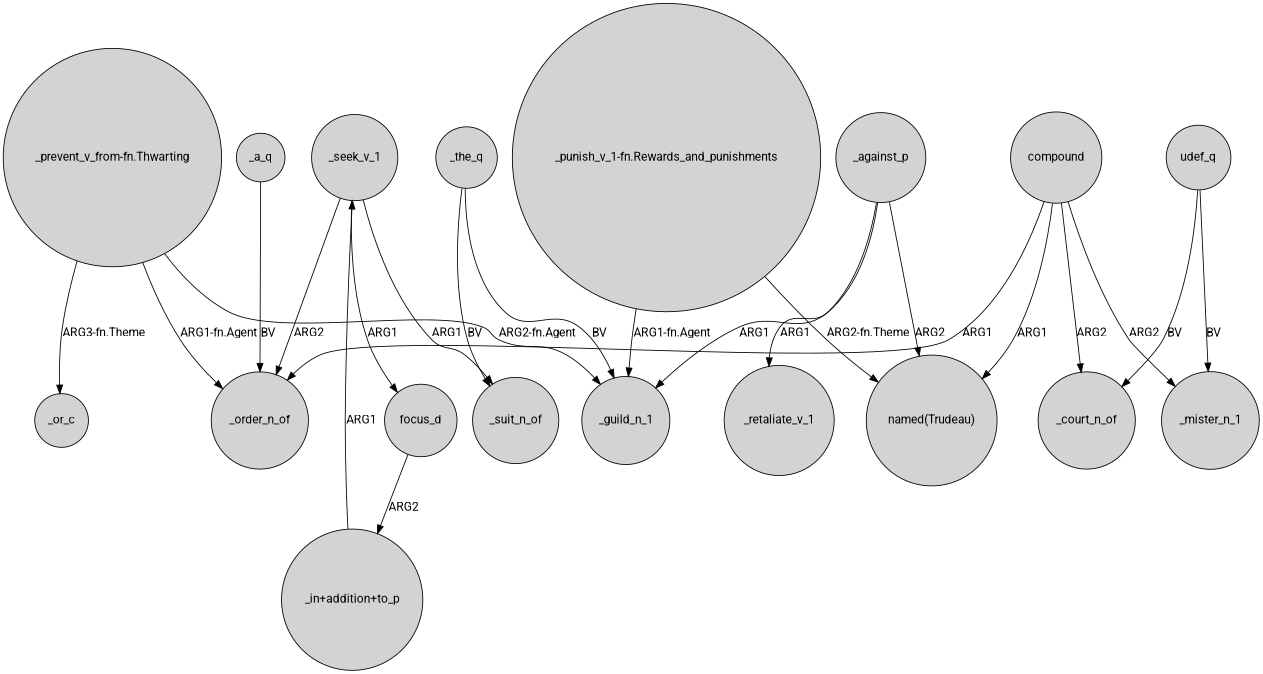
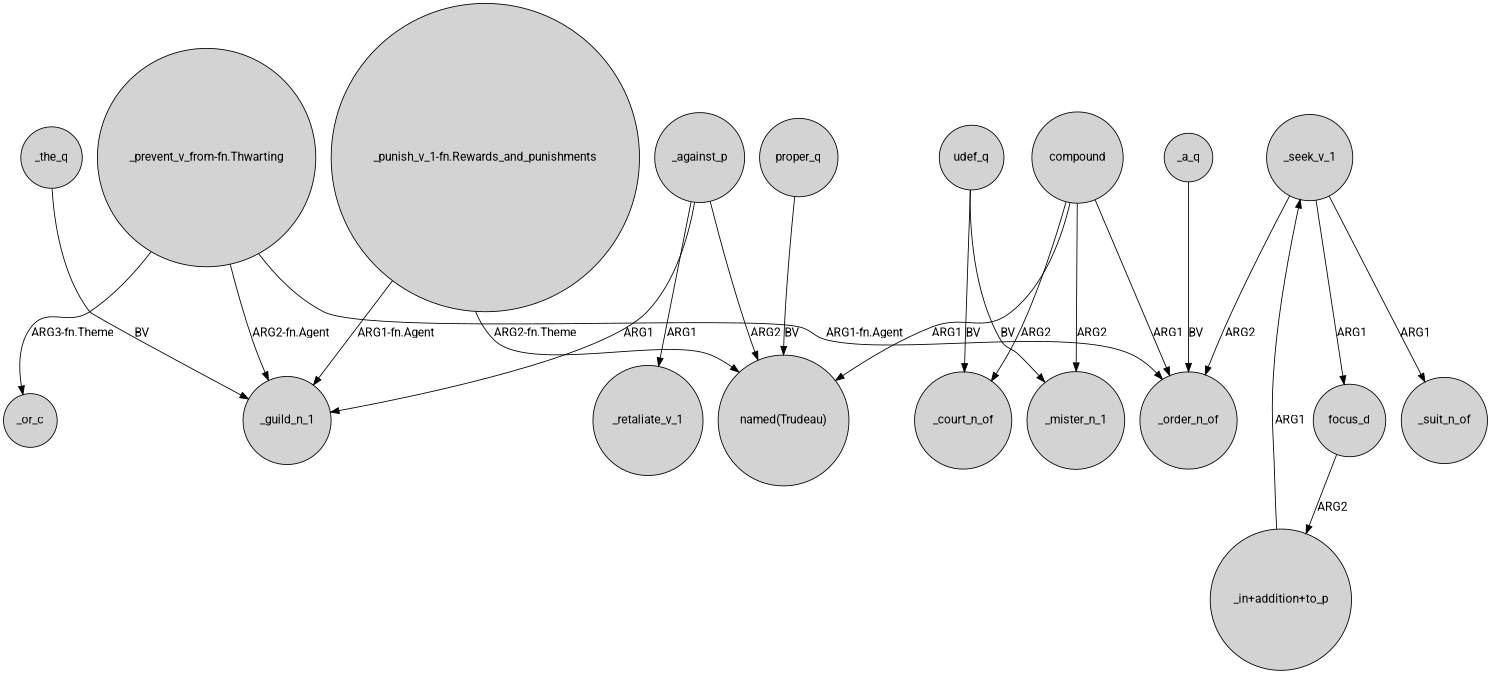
  digraph {
    fontname=Roboto
    node [fontname=Roboto shape=circle style=filled]
    edge [fontname=Roboto]
    _a_q
    _order_n_of
    "_prevent_v_from-fn.Thwarting"
    _or_c
    _guild_n_1
    compound
    _mister_n_1
    _court_n_of
    "named(Trudeau)"
    udef_q
    _the_q
    _suit_n_of
    "_in+addition+to_p"
    _seek_v_1
    focus_d
    "_punish_v_1-fn.Rewards_and_punishments"
    _against_p
    _retaliate_v_1
+   proper_q
    _a_q -> _order_n_of [label=BV]
    "_prevent_v_from-fn.Thwarting" -> _order_n_of [label="ARG1-fn.Agent"]
    "_prevent_v_from-fn.Thwarting" -> _or_c [label="ARG3-fn.Theme"]
    "_prevent_v_from-fn.Thwarting" -> _guild_n_1 [label="ARG2-fn.Agent"]
    compound -> _order_n_of [label=ARG1]
    compound -> _mister_n_1 [label=ARG2]
    compound -> _court_n_of [label=ARG2]
    compound -> "named(Trudeau)" [label=ARG1]
    udef_q -> _mister_n_1 [label=BV]
    udef_q -> _court_n_of [label=BV]
    _the_q -> _guild_n_1 [label=BV]
-   _the_q -> _suit_n_of [label=BV]
    "_in+addition+to_p" -> _seek_v_1 [label=ARG1]
    _seek_v_1 -> _order_n_of [label=ARG2]
    _seek_v_1 -> _suit_n_of [label=ARG1]
    _seek_v_1 -> focus_d [label=ARG1]
    focus_d -> "_in+addition+to_p" [label=ARG2]
    "_punish_v_1-fn.Rewards_and_punishments" -> _guild_n_1 [label="ARG1-fn.Agent"]
    "_punish_v_1-fn.Rewards_and_punishments" -> "named(Trudeau)" [label="ARG2-fn.Theme"]
    _against_p -> _guild_n_1 [label=ARG1]
    _against_p -> "named(Trudeau)" [label=ARG2]
    _against_p -> _retaliate_v_1 [label=ARG1]
+   proper_q -> "named(Trudeau)" [label=BV]
  }
